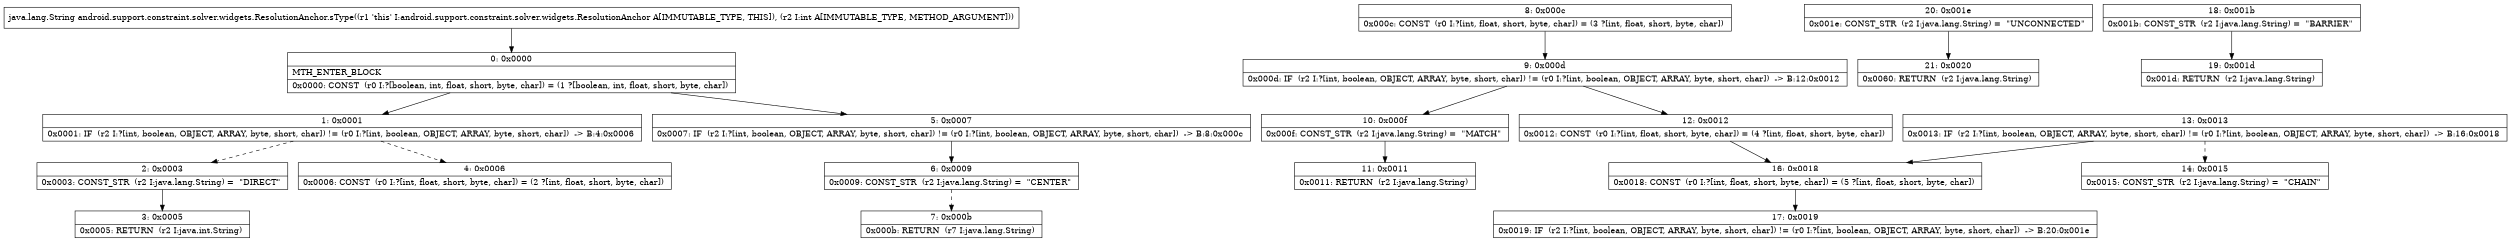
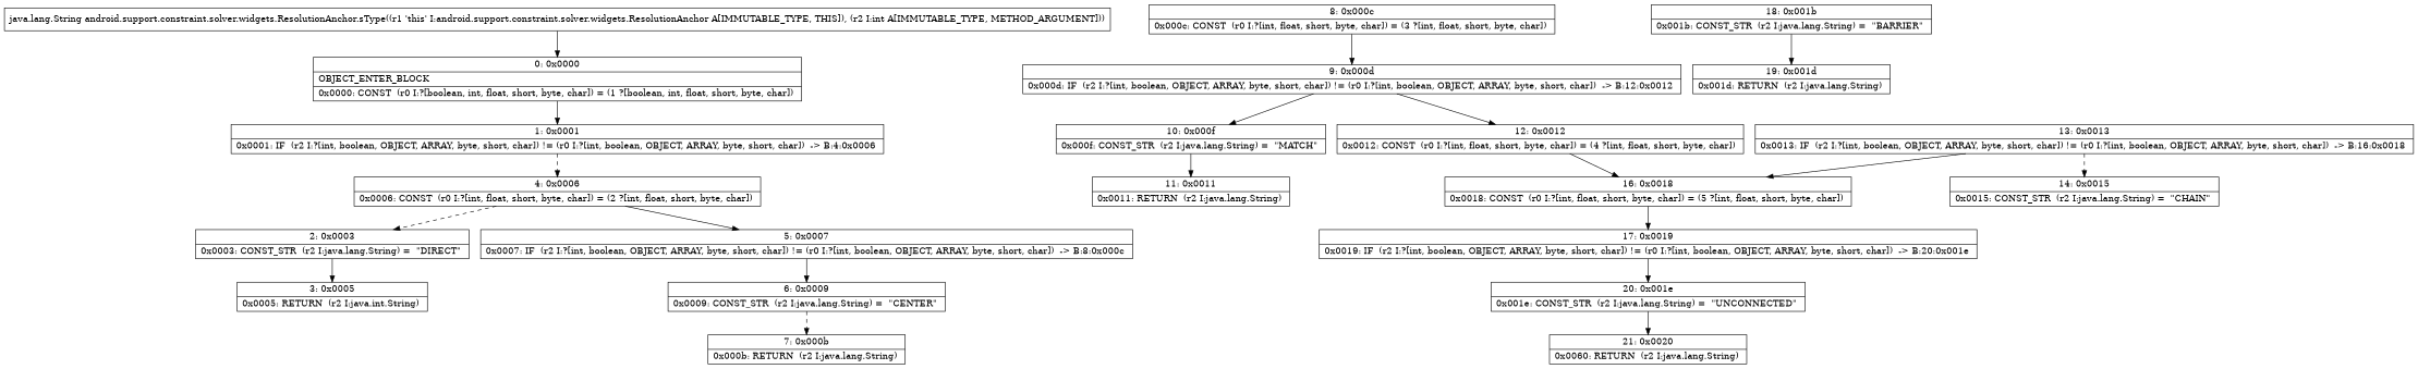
  digraph {
    node [shape=record]
-   n1 [label="{0\:\ 0x0000|MTH_ENTER_BLOCK\l|0x0000: CONST  (r0 I:?[boolean, int, float, short, byte, char]) = (1 ?[boolean, int, float, short, byte, char]) \l}"]
+   n1 [label="{0\:\ 0x0000|OBJECT_ENTER_BLOCK\l|0x0000: CONST  (r0 I:?[boolean, int, float, short, byte, char]) = (1 ?[boolean, int, float, short, byte, char]) \l}"]
    n2 [label="{1\:\ 0x0001|0x0001: IF  (r2 I:?[int, boolean, OBJECT, ARRAY, byte, short, char]) != (r0 I:?[int, boolean, OBJECT, ARRAY, byte, short, char])  \-\> B:4:0x0006 \l}"]
    n3 [label="{2\:\ 0x0003|0x0003: CONST_STR  (r2 I:java.lang.String) =  \"DIRECT\" \l}"]
    n4 [label="{4\:\ 0x0006|0x0006: CONST  (r0 I:?[int, float, short, byte, char]) = (2 ?[int, float, short, byte, char]) \l}"]
    n5 [label="{3\:\ 0x0005|0x0005: RETURN  (r2 I:java.int.String) \l}"]
    n6 [label="{5\:\ 0x0007|0x0007: IF  (r2 I:?[int, boolean, OBJECT, ARRAY, byte, short, char]) != (r0 I:?[int, boolean, OBJECT, ARRAY, byte, short, char])  \-\> B:8:0x000c \l}"]
    n7 [label="{6\:\ 0x0009|0x0009: CONST_STR  (r2 I:java.lang.String) =  \"CENTER\" \l}"]
-   n8 [label="{7\:\ 0x000b|0x000b: RETURN  (r7 I:java.lang.String) \l}"]
+   n8 [label="{7\:\ 0x000b|0x000b: RETURN  (r2 I:java.lang.String) \l}"]
    n9 [label="{8\:\ 0x000c|0x000c: CONST  (r0 I:?[int, float, short, byte, char]) = (3 ?[int, float, short, byte, char]) \l}"]
    n10 [label="{9\:\ 0x000d|0x000d: IF  (r2 I:?[int, boolean, OBJECT, ARRAY, byte, short, char]) != (r0 I:?[int, boolean, OBJECT, ARRAY, byte, short, char])  \-\> B:12:0x0012 \l}"]
    n11 [label="{10\:\ 0x000f|0x000f: CONST_STR  (r2 I:java.lang.String) =  \"MATCH\" \l}"]
    n12 [label="{12\:\ 0x0012|0x0012: CONST  (r0 I:?[int, float, short, byte, char]) = (4 ?[int, float, short, byte, char]) \l}"]
    n13 [label="{11\:\ 0x0011|0x0011: RETURN  (r2 I:java.lang.String) \l}"]
    n14 [label="{16\:\ 0x0018|0x0018: CONST  (r0 I:?[int, float, short, byte, char]) = (5 ?[int, float, short, byte, char]) \l}"]
    n15 [label="{13\:\ 0x0013|0x0013: IF  (r2 I:?[int, boolean, OBJECT, ARRAY, byte, short, char]) != (r0 I:?[int, boolean, OBJECT, ARRAY, byte, short, char])  \-\> B:16:0x0018 \l}"]
    n16 [label="{14\:\ 0x0015|0x0015: CONST_STR  (r2 I:java.lang.String) =  \"CHAIN\" \l}"]
    n17 [label="{17\:\ 0x0019|0x0019: IF  (r2 I:?[int, boolean, OBJECT, ARRAY, byte, short, char]) != (r0 I:?[int, boolean, OBJECT, ARRAY, byte, short, char])  \-\> B:20:0x001e \l}"]
    n18 [label="{20\:\ 0x001e|0x001e: CONST_STR  (r2 I:java.lang.String) =  \"UNCONNECTED\" \l}"]
    n19 [label="{18\:\ 0x001b|0x001b: CONST_STR  (r2 I:java.lang.String) =  \"BARRIER\" \l}"]
    n20 [label="{19\:\ 0x001d|0x001d: RETURN  (r2 I:java.lang.String) \l}"]
    n21 [label="{21\:\ 0x0020|0x0060: RETURN  (r2 I:java.lang.String) \l}"]
    n22 [label="{java.lang.String android.support.constraint.solver.widgets.ResolutionAnchor.sType((r1 'this' I:android.support.constraint.solver.widgets.ResolutionAnchor A[IMMUTABLE_TYPE, THIS]), (r2 I:int A[IMMUTABLE_TYPE, METHOD_ARGUMENT])) }"]
    n1 -> n2
-   n2 -> n3 [style=dashed]
+   n4 -> n3 [style=dashed]
    n2 -> n4 [style=dashed]
    n3 -> n5
-   n1 -> n6
+   n4 -> n6
    n6 -> n7 [style=solid]
    n7 -> n8 [style=dashed]
    n9 -> n10
    n10 -> n11 [style=solid]
    n10 -> n12
    n11 -> n13
    n12 -> n14
    n14 -> n17
    n15 -> n14
    n15 -> n16 [style=dashed]
+   n17 -> n18
    n18 -> n21
    n19 -> n20
    n22 -> n1
  }
